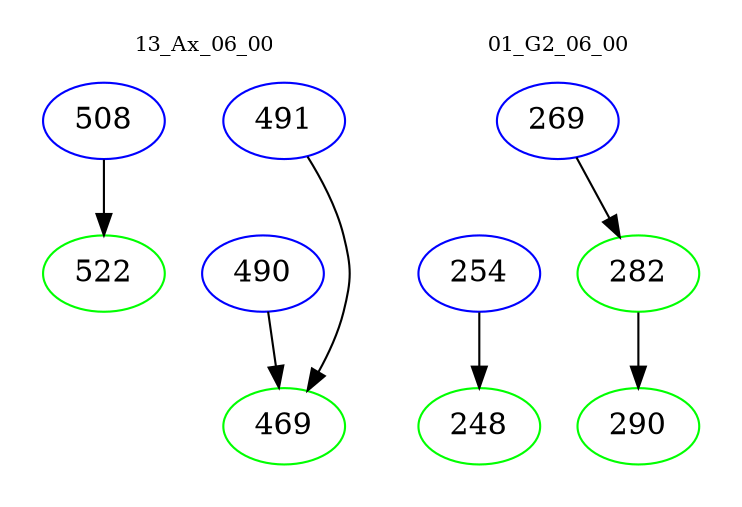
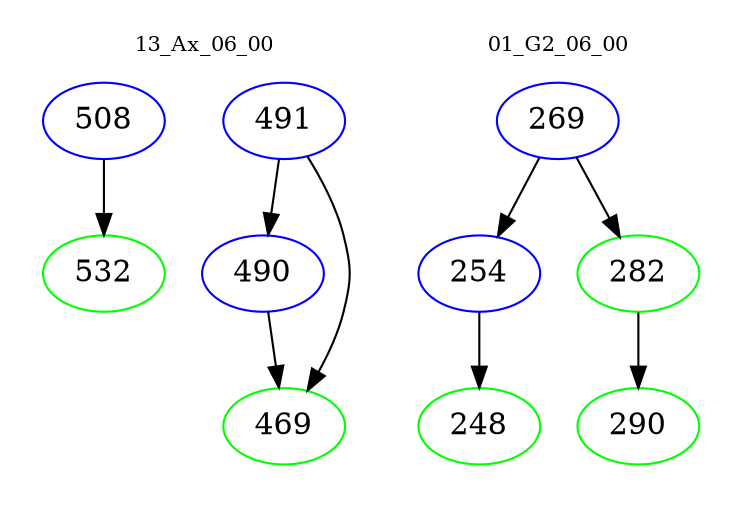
  digraph {
    node [color=blue]
    edge [color=black]
    n1 [label=491]
    n2 [label=490]
    n3 [label=508]
    n4 [color=green label=469]
-   n5 [color=green label=522]
+   n5 [color=green label=532]
    n6 [label=269]
    n7 [label=254]
    n8 [color=green label=282]
    n9 [color=green label=248]
    n10 [color=green label=290]
    subgraph cluster_1 {
      color=white
      fontsize=10
      label="13_Ax_06_00"
      n1
      n2
      n3
      n4
      n5
    }
    subgraph cluster_2 {
      color=white
      fontsize=10
      label="01_G2_06_00"
      n6
      n7
      n8
      n9
      n10
    }
+   n1 -> n2
    n1 -> n4
    n2 -> n4
    n3 -> n5
+   n6 -> n7
    n6 -> n8
    n7 -> n9
    n8 -> n10
  }
